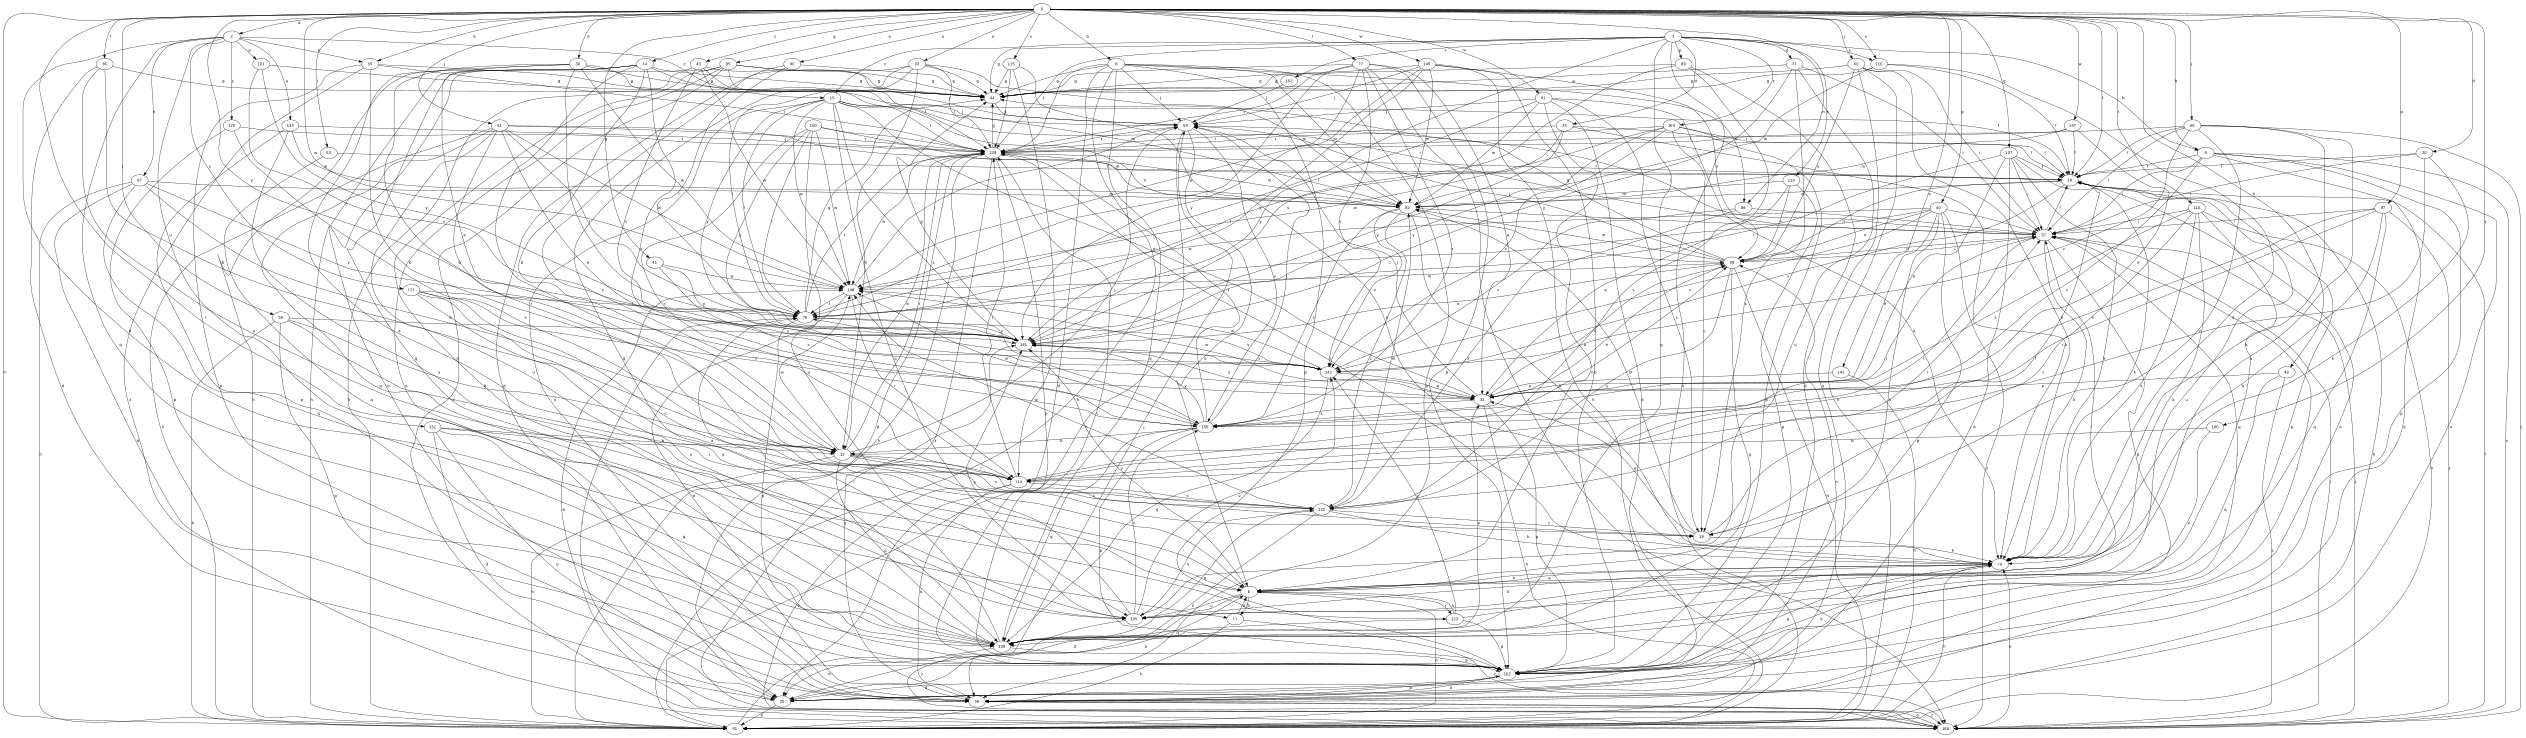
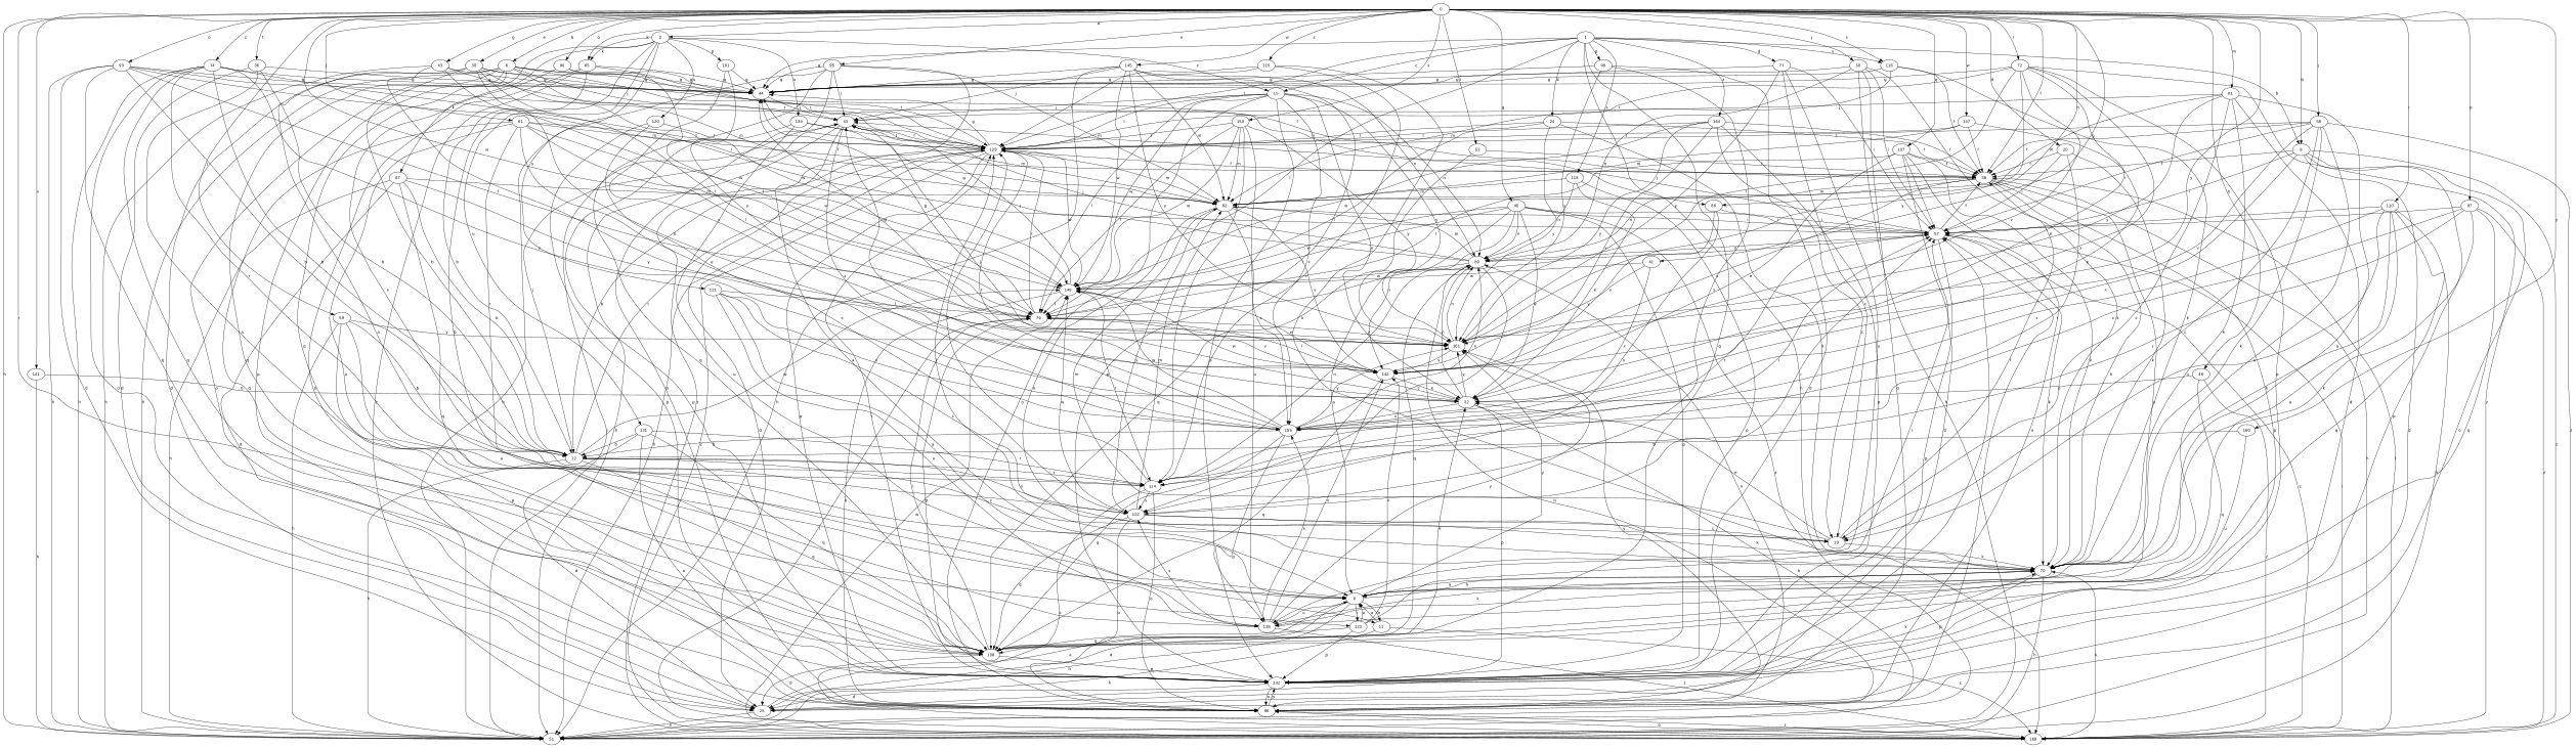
  strict digraph {
    fontname="Liberation Sans"
    node [fontname="Liberation Sans"]
    edge [fontname="Liberation Sans"]
    0
    2
    8
    9
    14
    20
    30
    36
    38
    40
    41
    43
    48
    51
    53
    58
    59
    60
    61
    65
    72
    81
    88
    90
    93
    95
    97
    107
    110
    n30 [label=123]
    115
    116
    141
    145
    147
    148
    150
    160
    161
    15
    108
    11
    67
    101
    120
    121
    131
    134
    44
    129
    25
    63
    82
    96
    102
    57
    155
    168
    12
    114
    70
    76
    6
    32
    135
    89
    142
    19
    122
    1
    21
    24
    99
    118
-   152
    164
    0 -> 2 [label=a]
    0 -> 8 [label=b]
    0 -> 9 [label=b]
    0 -> 14 [label=c]
    0 -> 20 [label=d]
    0 -> 30 [label=e]
    0 -> 36 [label=f]
    0 -> 38 [label=f]
    0 -> 40 [label=g]
    0 -> 41 [label=g]
    0 -> 43 [label=g]
    0 -> 48 [label=h]
    0 -> 51 [label=h]
    0 -> 53 [label=i]
    0 -> 58 [label=j]
    0 -> 59 [label=j]
    0 -> 60 [label=j]
    0 -> 61 [label=j]
    0 -> 65 [label=k]
    0 -> 72 [label=l]
    0 -> 81 [label=m]
    0 -> 88 [label=n]
    0 -> 90 [label=o]
    0 -> 93 [label=o]
    0 -> 95 [label=o]
    0 -> 97 [label=p]
    0 -> 107 [label=q]
    0 -> 110 [label=r]
    0 -> n30 [label=r]
    0 -> 115 [label=s]
    0 -> 116 [label=s]
    0 -> 141 [label=v]
    0 -> 145 [label=w]
    0 -> 147 [label=w]
    0 -> 148 [label=w]
+   0 -> 150 [label=x]
    0 -> 160 [label=y]
    0 -> 161 [label=y]
    2 -> 65 [label=k]
    2 -> 15 [label=c]
    2 -> 108 [label=q]
    2 -> 11 [label=b]
    2 -> 67 [label=k]
    2 -> 101 [label=p]
    2 -> 120 [label=s]
    2 -> 121 [label=s]
    2 -> 131 [label=u]
    2 -> 134 [label=u]
    8 -> 51 [label=h]
    8 -> 88 [label=n]
    8 -> 108 [label=q]
    8 -> 44 [label=g]
    8 -> 129 [label=t]
    8 -> 25 [label=d]
    8 -> 63 [label=j]
    8 -> 82 [label=m]
    8 -> 96 [label=o]
    8 -> 102 [label=p]
    9 -> 38 [label=f]
    9 -> 25 [label=d]
    9 -> 96 [label=o]
    9 -> 102 [label=p]
    9 -> 57 [label=i]
    9 -> 155 [label=x]
    9 -> 168 [label=z]
    14 -> 51 [label=h]
    14 -> 108 [label=q]
    14 -> 44 [label=g]
    14 -> 96 [label=o]
    14 -> 57 [label=i]
    14 -> 155 [label=x]
    14 -> 12 [label=b]
    14 -> 114 [label=r]
    20 -> 38 [label=f]
    20 -> 57 [label=i]
    20 -> 114 [label=r]
    20 -> 70 [label=k]
    30 -> 38 [label=f]
    30 -> 148 [label=w]
    30 -> 44 [label=g]
    30 -> 12 [label=b]
    30 -> 76 [label=l]
    30 -> 6 [label=a]
    30 -> 32 [label=e]
    36 -> 44 [label=g]
    36 -> 25 [label=d]
    36 -> 12 [label=b]
    36 -> 6 [label=a]
    38 -> 51 [label=h]
    38 -> 82 [label=m]
    38 -> 102 [label=p]
    38 -> 70 [label=k]
    38 -> 135 [label=u]
    38 -> 89 [label=n]
    38 -> 142 [label=v]
    40 -> 148 [label=w]
    40 -> 102 [label=p]
    40 -> 57 [label=i]
    40 -> 168 [label=z]
    40 -> 76 [label=l]
    40 -> 6 [label=a]
    40 -> 32 [label=e]
    40 -> 89 [label=n]
    40 -> 142 [label=v]
    41 -> 148 [label=w]
    41 -> 161 [label=y]
    41 -> 155 [label=x]
    43 -> 51 [label=h]
    43 -> 148 [label=w]
    43 -> 44 [label=g]
    43 -> 129 [label=t]
    43 -> 142 [label=v]
    48 -> 108 [label=q]
    48 -> 168 [label=z]
    48 -> 32 [label=e]
    51 -> 63 [label=j]
    53 -> 38 [label=f]
    53 -> 108 [label=q]
    58 -> 38 [label=f]
    58 -> 129 [label=t]
    58 -> 57 [label=i]
    58 -> 168 [label=z]
    58 -> 70 [label=k]
    58 -> 6 [label=a]
    58 -> 142 [label=v]
    58 -> 19 [label=c]
    59 -> 51 [label=h]
    59 -> 161 [label=y]
    59 -> 102 [label=p]
    59 -> 12 [label=b]
    59 -> 6 [label=a]
    60 -> 51 [label=h]
    60 -> 44 [label=g]
    60 -> 96 [label=o]
    60 -> 57 [label=i]
    60 -> 70 [label=k]
    60 -> 89 [label=n]
    61 -> 38 [label=f]
    61 -> 148 [label=w]
    61 -> 108 [label=q]
    61 -> 129 [label=t]
    61 -> 114 [label=r]
    61 -> 76 [label=l]
    61 -> 32 [label=e]
    61 -> 135 [label=u]
    65 -> 44 [label=g]
    65 -> 129 [label=t]
    65 -> 96 [label=o]
    65 -> 168 [label=z]
    65 -> 12 [label=b]
    72 -> 161 [label=y]
    72 -> 44 [label=g]
    72 -> 129 [label=t]
    72 -> 102 [label=p]
    72 -> 155 [label=x]
    72 -> 168 [label=z]
    72 -> 76 [label=l]
    72 -> 32 [label=e]
    72 -> 142 [label=v]
    81 -> 161 [label=y]
    81 -> 25 [label=d]
    81 -> 63 [label=j]
    81 -> 82 [label=m]
    81 -> 70 [label=k]
    81 -> 6 [label=a]
    81 -> 19 [label=c]
    88 -> 57 [label=i]
    88 -> 142 [label=v]
    88 -> 122 [label=s]
    90 -> 44 [label=g]
    90 -> 76 [label=l]
    90 -> 122 [label=s]
-   61 -> 51 [label=h]
+   93 -> 51 [label=h]
    93 -> 108 [label=q]
    93 -> 44 [label=g]
    93 -> 129 [label=t]
    93 -> 25 [label=d]
    93 -> 82 [label=m]
    93 -> 12 [label=b]
    93 -> 76 [label=l]
    95 -> 51 [label=h]
    95 -> 108 [label=q]
    95 -> 44 [label=g]
    95 -> 63 [label=j]
    95 -> 82 [label=m]
    95 -> 96 [label=o]
    95 -> 168 [label=z]
    97 -> 108 [label=q]
    97 -> 57 [label=i]
    97 -> 155 [label=x]
    97 -> 168 [label=z]
    97 -> 114 [label=r]
    97 -> 70 [label=k]
    107 -> 38 [label=f]
    107 -> 25 [label=d]
    107 -> 96 [label=o]
    107 -> 57 [label=i]
    107 -> 70 [label=k]
    107 -> 76 [label=l]
    107 -> 32 [label=e]
    110 -> 51 [label=h]
    110 -> 108 [label=q]
    110 -> 57 [label=i]
    110 -> 155 [label=x]
    110 -> 70 [label=k]
    110 -> 6 [label=a]
    110 -> 19 [label=c]
    n30 -> 108 [label=q]
    n30 -> 102 [label=p]
    n30 -> 57 [label=i]
    n30 -> 6 [label=a]
    n30 -> 142 [label=v]
    115 -> 44 [label=g]
    115 -> 129 [label=t]
    115 -> 114 [label=r]
    115 -> 70 [label=k]
    116 -> 38 [label=f]
    116 -> 44 [label=g]
    116 -> 82 [label=m]
    116 -> 70 [label=k]
    141 -> 51 [label=h]
    141 -> 32 [label=e]
    145 -> 51 [label=h]
    145 -> 148 [label=w]
    145 -> 161 [label=y]
    145 -> 44 [label=g]
    145 -> 63 [label=j]
    145 -> 82 [label=m]
    145 -> 102 [label=p]
    145 -> 89 [label=n]
    147 -> 38 [label=f]
    147 -> 129 [label=t]
    147 -> 82 [label=m]
    147 -> 32 [label=e]
    148 -> 63 [label=j]
    148 -> 96 [label=o]
    148 -> 114 [label=r]
    148 -> 76 [label=l]
    150 -> 148 [label=w]
    150 -> 161 [label=y]
    150 -> 129 [label=t]
    150 -> 82 [label=m]
    150 -> 114 [label=r]
    150 -> 76 [label=l]
    150 -> 135 [label=u]
    160 -> 12 [label=b]
    160 -> 135 [label=u]
    161 -> 44 [label=g]
    161 -> 89 [label=n]
    161 -> 142 [label=v]
    15 -> 148 [label=w]
    15 -> 161 [label=y]
    15 -> 129 [label=t]
    15 -> 63 [label=j]
    15 -> 96 [label=o]
    15 -> 155 [label=x]
    15 -> 76 [label=l]
    15 -> 32 [label=e]
    15 -> 135 [label=u]
    15 -> 89 [label=n]
    108 -> 25 [label=d]
    108 -> 102 [label=p]
    108 -> 76 [label=l]
    108 -> 32 [label=e]
    11 -> 51 [label=h]
    11 -> 168 [label=z]
    11 -> 6 [label=a]
    67 -> 51 [label=h]
    67 -> 161 [label=y]
    67 -> 108 [label=q]
    67 -> 25 [label=d]
    67 -> 82 [label=m]
    67 -> 12 [label=b]
    101 -> 161 [label=y]
    101 -> 44 [label=g]
    101 -> 142 [label=v]
    120 -> 129 [label=t]
    120 -> 102 [label=p]
    120 -> 122 [label=s]
    121 -> 155 [label=x]
    121 -> 76 [label=l]
    121 -> 6 [label=a]
    121 -> 135 [label=u]
    121 -> 19 [label=c]
    131 -> 108 [label=q]
    131 -> 25 [label=d]
    131 -> 96 [label=o]
    131 -> 12 [label=b]
    131 -> 114 [label=r]
    134 -> 129 [label=t]
    134 -> 82 [label=m]
    134 -> 102 [label=p]
    134 -> 135 [label=u]
    44 -> 63 [label=j]
    129 -> 38 [label=f]
    129 -> 51 [label=h]
    129 -> 148 [label=w]
    129 -> 44 [label=g]
    129 -> 25 [label=d]
    129 -> 82 [label=m]
    129 -> 102 [label=p]
    129 -> 168 [label=z]
    129 -> 12 [label=b]
    25 -> 51 [label=h]
    25 -> 6 [label=a]
    63 -> 51 [label=h]
    63 -> 129 [label=t]
    63 -> 155 [label=x]
    63 -> 6 [label=a]
    82 -> 57 [label=i]
    82 -> 155 [label=x]
    82 -> 70 [label=k]
    82 -> 142 [label=v]
    82 -> 122 [label=s]
    96 -> 161 [label=y]
    96 -> 102 [label=p]
    96 -> 57 [label=i]
    96 -> 168 [label=z]
    96 -> 89 [label=n]
    102 -> 129 [label=t]
    102 -> 25 [label=d]
    102 -> 96 [label=o]
    102 -> 57 [label=i]
    102 -> 70 [label=k]
    57 -> 38 [label=f]
    57 -> 63 [label=j]
    57 -> 102 [label=p]
    57 -> 168 [label=z]
    57 -> 114 [label=r]
    57 -> 70 [label=k]
    57 -> 89 [label=n]
    155 -> 148 [label=w]
    155 -> 161 [label=y]
    155 -> 108 [label=q]
    155 -> 129 [label=t]
    155 -> 63 [label=j]
    155 -> 102 [label=p]
    155 -> 12 [label=b]
    155 -> 89 [label=n]
    168 -> 38 [label=f]
    168 -> 148 [label=w]
    168 -> 96 [label=o]
    168 -> 57 [label=i]
    168 -> 70 [label=k]
    168 -> 76 [label=l]
    12 -> 51 [label=h]
    12 -> 148 [label=w]
    12 -> 108 [label=q]
    12 -> 129 [label=t]
    12 -> 63 [label=j]
    12 -> 114 [label=r]
    12 -> 19 [label=c]
    12 -> 122 [label=s]
    114 -> 129 [label=t]
    114 -> 96 [label=o]
    114 -> 57 [label=i]
    114 -> 168 [label=z]
    114 -> 89 [label=n]
    114 -> 122 [label=s]
    70 -> 51 [label=h]
    70 -> 129 [label=t]
    70 -> 102 [label=p]
    70 -> 6 [label=a]
    76 -> 161 [label=y]
    76 -> 44 [label=g]
    76 -> 129 [label=t]
    76 -> 102 [label=p]
    76 -> 142 [label=v]
    6 -> 51 [label=h]
    6 -> n30 [label=r]
    6 -> 161 [label=y]
    6 -> 11 [label=b]
    6 -> 25 [label=d]
    6 -> 70 [label=k]
    6 -> 135 [label=u]
    32 -> 51 [label=h]
    32 -> 148 [label=w]
    32 -> 161 [label=y]
    32 -> 63 [label=j]
    32 -> 102 [label=p]
    32 -> 155 [label=x]
    32 -> 89 [label=n]
    135 -> 161 [label=y]
    135 -> 155 [label=x]
    135 -> 168 [label=z]
    135 -> 70 [label=k]
    135 -> 142 [label=v]
    135 -> 122 [label=s]
    89 -> 51 [label=h]
    89 -> 148 [label=w]
    89 -> 108 [label=q]
    89 -> 44 [label=g]
    89 -> 63 [label=j]
    89 -> 82 [label=m]
    89 -> 57 [label=i]
    89 -> 122 [label=s]
    142 -> 148 [label=w]
    142 -> 108 [label=q]
    142 -> 76 [label=l]
    142 -> 32 [label=e]
    19 -> 38 [label=f]
    19 -> 82 [label=m]
    19 -> 70 [label=k]
    19 -> 32 [label=e]
    122 -> 148 [label=w]
    122 -> 108 [label=q]
    122 -> 82 [label=m]
    122 -> 96 [label=o]
    122 -> 57 [label=i]
    122 -> 70 [label=k]
    122 -> 19 [label=c]
    1 -> 9 [label=b]
    1 -> 51 [label=h]
    1 -> 116 [label=s]
    1 -> 15 [label=c]
    1 -> 108 [label=q]
    1 -> 44 [label=g]
    1 -> 129 [label=t]
    1 -> 76 [label=l]
    1 -> 21 [label=d]
    1 -> 24 [label=d]
    1 -> 99 [label=p]
    1 -> 118 [label=s]
-   1 -> 152 [label=x]
    1 -> 164 [label=z]
    21 -> 161 [label=y]
    21 -> 44 [label=g]
    21 -> 57 [label=i]
    21 -> 135 [label=u]
    21 -> 19 [label=c]
    24 -> 38 [label=f]
    24 -> 161 [label=y]
    24 -> 129 [label=t]
    24 -> 70 [label=k]
    24 -> 76 [label=l]
    99 -> 161 [label=y]
    99 -> 44 [label=g]
    99 -> 25 [label=d]
    99 -> 122 [label=s]
    118 -> 82 [label=m]
    118 -> 102 [label=p]
    118 -> 32 [label=e]
    118 -> 89 [label=n]
-   152 -> 63 [label=j]
    164 -> 38 [label=f]
    164 -> 148 [label=w]
    164 -> 161 [label=y]
    164 -> 129 [label=t]
    164 -> 102 [label=p]
    164 -> 142 [label=v]
    164 -> 19 [label=c]
  }
